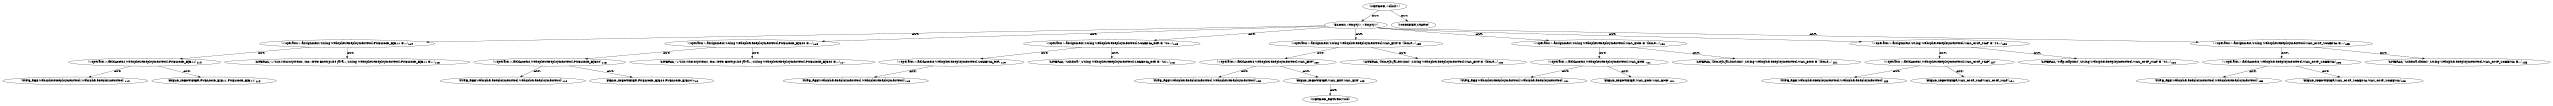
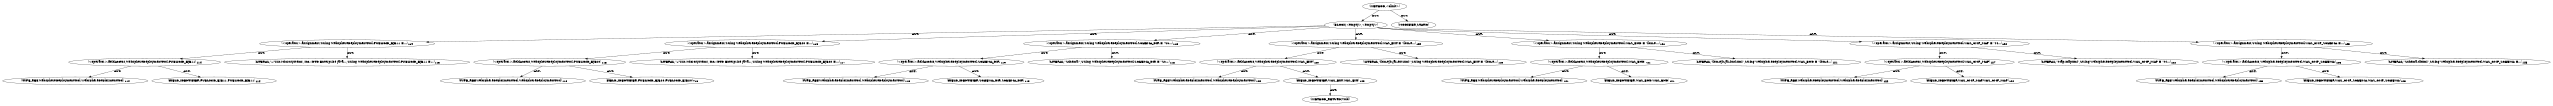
  digraph {
    n1 [label=<(METHOD,&lt;clinit&gt;)>]
    n2 [label=<(BLOCK,&lt;empty&gt;,&lt;empty&gt;)>]
    n3 [label=<(MODIFIER,STATIC)>]
    n4 [label=<(&lt;operator&gt;.assignment,String WebsphereDeploymentTool.PUBLICID_EJB11 =...)<SUB>114</SUB>>]
    n5 [label=<(&lt;operator&gt;.assignment,String WebsphereDeploymentTool.PUBLICID_EJB20 =...)<SUB>116</SUB>>]
    n6 [label=<(&lt;operator&gt;.assignment,String WebsphereDeploymentTool.SCHEMA_DIR = &quot;Sc...)<SUB>118</SUB>>]
    n7 [label=<(&lt;operator&gt;.assignment,String WebsphereDeploymentTool.WAS_EXT = &quot;ibm-e...)<SUB>120</SUB>>]
    n8 [label=<(&lt;operator&gt;.assignment,String WebsphereDeploymentTool.WAS_BND = &quot;ibm-e...)<SUB>121</SUB>>]
    n9 [label=<(&lt;operator&gt;.assignment,String WebsphereDeploymentTool.WAS_CMP_MAP = &quot;M...)<SUB>122</SUB>>]
    n10 [label=<(&lt;operator&gt;.assignment,String WebsphereDeploymentTool.WAS_CMP_SCHEMA =...)<SUB>123</SUB>>]
    n11 [label=<(METHOD_RETURN,void)>]
    n12 [label=<(&lt;operator&gt;.fieldAccess,WebsphereDeploymentTool.PUBLICID_EJB11)<SUB>114</SUB>>]
    n13 [label=<(LITERAL,&quot;-//Sun Microsystems, Inc.//DTD Enterprise Java...,String WebsphereDeploymentTool.PUBLICID_EJB11 =...)<SUB>115</SUB>>]
    n14 [label=<(&lt;operator&gt;.fieldAccess,WebsphereDeploymentTool.PUBLICID_EJB20)<SUB>116</SUB>>]
    n15 [label=<(LITERAL,&quot;-//Sun Microsystems, Inc.//DTD Enterprise Java...,String WebsphereDeploymentTool.PUBLICID_EJB20 =...)<SUB>117</SUB>>]
    n16 [label=<(&lt;operator&gt;.fieldAccess,WebsphereDeploymentTool.SCHEMA_DIR)<SUB>119</SUB>>]
    n17 [label=<(LITERAL,&quot;Schema/&quot;,String WebsphereDeploymentTool.SCHEMA_DIR = &quot;Sc...)<SUB>118</SUB>>]
    n18 [label=<(&lt;operator&gt;.fieldAccess,WebsphereDeploymentTool.WAS_EXT)<SUB>120</SUB>>]
    n19 [label=<(LITERAL,&quot;ibm-ejb-jar-ext.xmi&quot;,String WebsphereDeploymentTool.WAS_EXT = &quot;ibm-e...)<SUB>120</SUB>>]
    n20 [label=<(&lt;operator&gt;.fieldAccess,WebsphereDeploymentTool.WAS_BND)<SUB>721</SUB>>]
    n21 [label=<(LITERAL,&quot;ibm-ejb-jar-bnd.xmi&quot;,String WebsphereDeploymentTool.WAS_BND = &quot;ibm-e...)<SUB>121</SUB>>]
    n22 [label=<(&lt;operator&gt;.fieldAccess,WebsphereDeploymentTool.WAS_CMP_MAP)<SUB>127</SUB>>]
    n23 [label=<(LITERAL,&quot;Map.mapxmi&quot;,String WebsphereDeploymentTool.WAS_CMP_MAP = &quot;M...)<SUB>122</SUB>>]
    n24 [label=<(&lt;operator&gt;.fieldAccess,WebsphereDeploymentTool.WAS_CMP_SCHEMA)<SUB>123</SUB>>]
    n25 [label=<(LITERAL,&quot;Schema.dbxmi&quot;,String WebsphereDeploymentTool.WAS_CMP_SCHEMA =...)<SUB>123</SUB>>]
    n26 [label=<(TYPE_REF,WebsphereDeploymentTool,WebsphereDeploymentTool)<SUB>114</SUB>>]
    n27 [label=<(FIELD_IDENTIFIER,PUBLICID_EJB11,PUBLICID_EJB11)<SUB>114</SUB>>]
    n28 [label=<(TYPE_REF,WebsphereDeploymentTool,WebsphereDeploymentTool)<SUB>116</SUB>>]
    n29 [label=<(FIELD_IDENTIFIER,PUBLICID_EJB20,PUBLICID_EJB20)<SUB>716</SUB>>]
    n30 [label=<(TYPE_REF,WebsphereDeploymentTool,WebsphereDeploymentTool)<SUB>118</SUB>>]
+   n31 [label=<(FIELD_IDENTIFIER,SCHEMA_DIR,SCHEMA_DIR)<SUB>118</SUB>>]
    n32 [label=<(TYPE_REF,WebsphereDeploymentTool,WebsphereDeploymentTool)<SUB>120</SUB>>]
    n33 [label=<(FIELD_IDENTIFIER,WAS_EXT,WAS_EXT)<SUB>120</SUB>>]
    n34 [label=<(TYPE_REF,WebsphereDeploymentTool,WebsphereDeploymentTool)<SUB>121</SUB>>]
    n35 [label=<(FIELD_IDENTIFIER,WAS_BND,WAS_BND)<SUB>121</SUB>>]
    n36 [label=<(TYPE_REF,WebsphereDeploymentTool,WebsphereDeploymentTool)<SUB>122</SUB>>]
-   n37 [label=<(FIELD_IDENTIFIER,WAS_CMP_MAP,WAS_CMP_MAP)<SUB>121</SUB>>]
+   n37 [label=<(FIELD_IDENTIFIER,WAS_CMP_MAP,WAS_CMP_MAP)<SUB>122</SUB>>]
    n38 [label=<(TYPE_REF,WebsphereDeploymentTool,WebsphereDeploymentTool)<SUB>123</SUB>>]
    n39 [label=<(FIELD_IDENTIFIER,WAS_CMP_SCHEMA,WAS_CMP_SCHEMA)<SUB>123</SUB>>]
    n1 -> n2 [label="AST: "]
    n1 -> n3 [label="AST: "]
    n2 -> n4 [label="AST: "]
    n2 -> n5 [label="AST: "]
    n2 -> n6 [label="AST: "]
    n2 -> n7 [label="AST: "]
    n2 -> n8 [label="AST: "]
    n2 -> n9 [label="AST: "]
    n2 -> n10 [label="AST: "]
    n4 -> n12 [label="AST: "]
    n4 -> n13 [label="AST: "]
    n5 -> n14 [label="AST: "]
    n5 -> n15 [label="AST: "]
    n6 -> n16 [label="AST: "]
    n6 -> n17 [label="AST: "]
    n7 -> n18 [label="AST: "]
    n7 -> n19 [label="AST: "]
    n8 -> n20 [label="AST: "]
    n8 -> n21 [label="AST: "]
    n9 -> n22 [label="AST: "]
    n9 -> n23 [label="AST: "]
    n10 -> n24 [label="AST: "]
    n10 -> n25 [label="AST: "]
    n12 -> n26 [label="AST: "]
    n12 -> n27 [label="AST: "]
    n14 -> n28 [label="AST: "]
    n14 -> n29 [label="AST: "]
    n16 -> n30 [label="AST: "]
+   n16 -> n31 [label="AST: "]
    n18 -> n32 [label="AST: "]
    n18 -> n33 [label="AST: "]
    n20 -> n34 [label="AST: "]
    n20 -> n35 [label="AST: "]
    n22 -> n36 [label="AST: "]
    n22 -> n37 [label="AST: "]
    n24 -> n38 [label="AST: "]
    n24 -> n39 [label="AST: "]
    n33 -> n11 [label="AST: "]
  }
